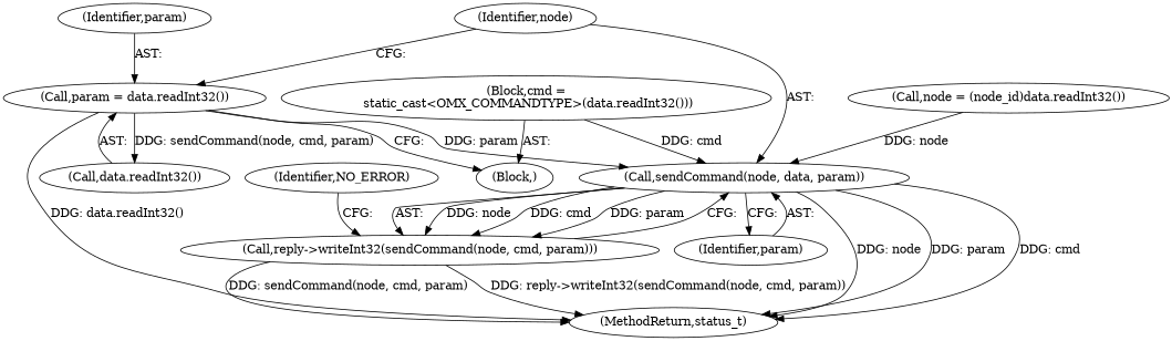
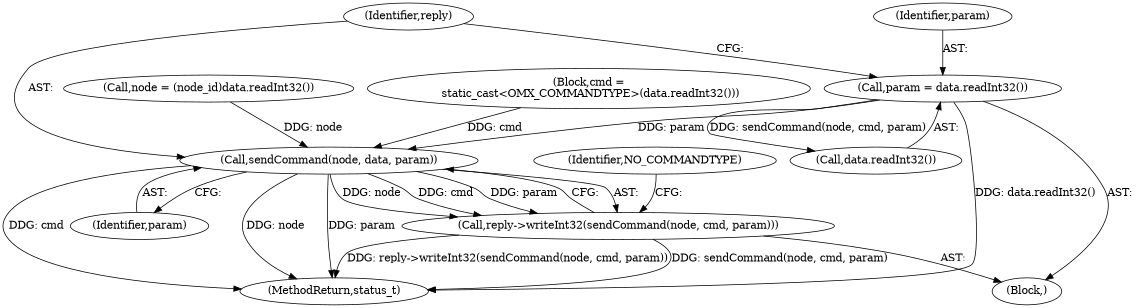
  digraph {
    n1 [label="(Call,param = data.readInt32())"]
    n2 [label="(Call,sendCommand(node, data, param))"]
    n3 [label="(Block,)"]
    n4 [label="(MethodReturn,status_t)"]
    n5 [label="(Call,data.readInt32())"]
    n6 [label="(Call,reply->writeInt32(sendCommand(node, cmd, param)))"]
    n7 [label="(Identifier,param)"]
    n8 [label="(Block,cmd =\n static_cast<OMX_COMMANDTYPE>(data.readInt32()))"]
-   n9 [label="(Identifier,node)"]
+   n9 [label="(Identifier,reply)"]
    n10 [label="(Call,node = (node_id)data.readInt32())"]
    n11 [label="(Identifier,param)"]
-   n12 [label="(Identifier,NO_ERROR)"]
+   n12 [label="(Identifier,NO_COMMANDTYPE)"]
    n1 -> n2 [label="DDG: param"]
-   n1 -> n3 [label="CFG: "]
+   n1 -> n3 [label="AST: "]
    n1 -> n4 [label="DDG: data.readInt32()"]
    n1 -> n5 [label="DDG: sendCommand(node, cmd, param)"]
    n2 -> n4 [label="DDG: node"]
    n2 -> n4 [label="DDG: param"]
    n2 -> n4 [label="DDG: cmd"]
    n2 -> n6 [label="AST: "]
    n2 -> n6 [label="DDG: node"]
    n2 -> n6 [label="DDG: cmd"]
    n2 -> n6 [label="DDG: param"]
    n2 -> n7 [label="CFG: "]
    n5 -> n1 [label="AST: "]
    n6 -> n2 [label="CFG: "]
-   n8 -> n3 [label="AST: "]
+   n6 -> n3 [label="AST: "]
    n6 -> n4 [label="DDG: reply->writeInt32(sendCommand(node, cmd, param))"]
    n6 -> n4 [label="DDG: sendCommand(node, cmd, param)"]
    n7 -> n2 [label="AST: "]
    n8 -> n2 [label="DDG: cmd"]
    n9 -> n1 [label="CFG: "]
    n9 -> n2 [label="AST: "]
    n10 -> n2 [label="DDG: node"]
    n11 -> n1 [label="AST: "]
    n12 -> n6 [label="CFG: "]
  }
